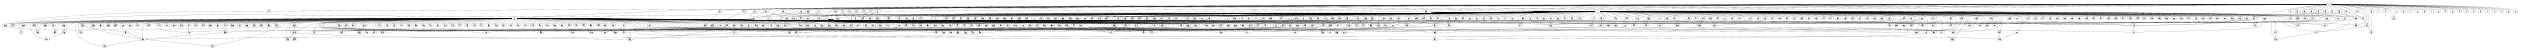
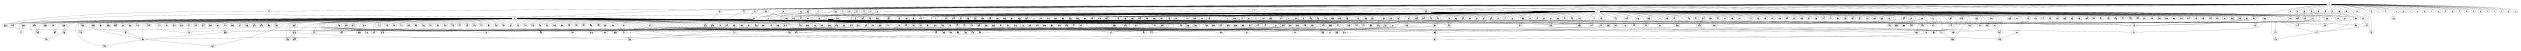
  graph {
    0
    1
    2
    3
    4
    5
    6
    7
    8
    9
    10
    11
    12
    13
    14
    15
    16
    17
    18
    19
    20
    21
    22
    23
    24
    25
    26
    27
    28
    29
    30
    31
    32
    33
    34
    35
    36
    37
    38
    39
    40
    41
    42
    43
    44
    45
    46
    47
    48
    49
    50
    51
    52
    53
    54
    55
    56
    57
    58
    59
    60
    61
    62
    63
    64
    65
    66
    67
    68
    69
    70
    71
    72
    73
    74
    75
    76
    77
    78
    79
    80
    81
    82
    83
    84
    85
    86
    87
    88
    89
    90
    91
    92
    93
    94
    95
    96
    97
    98
    99
    100
    101
    102
    103
    104
    105
    106
    107
    108
    109
    110
    111
    112
    113
    114
    115
    116
    117
    118
    119
    120
    121
    122
    123
    124
    125
    126
    127
    128
    129
    130
    131
    132
    133
    134
    135
    136
    137
    138
    139
    140
    141
    142
    143
    144
    145
    146
    147
    148
    149
    150
    151
    152
    153
    154
    155
    156
    157
    158
    159
    160
    161
    162
    163
    164
    165
    166
    167
    168
    169
    170
    171
    172
    173
    174
    175
    176
    177
    178
    179
    180
    181
    182
    183
    184
    185
    186
    187
    188
    189
    190
    191
    192
    193
    194
    195
    196
    197
    198
    199
    200
    201
    202
    203
    204
    205
    206
    207
    208
    209
    210
    211
    212
    213
    214
    215
    216
    217
    218
    219
    220
    221
    222
    223
    224
    225
    226
    227
    228
    229
    230
    231
    232
    233
    234
    235
    236
    237
    238
    239
    240
    241
    242
    243
    244
    245
    246
    247
    248
    249
    250
    251
    252
+   253
    254
    255
    256
    257
    258
    259
    260
    261
    262
    263
    264
    265
    266
    267
    268
    269
    270
    271
    272
    273
    274
    275
    276
    277
    278
    279
    280
    281
    282
    283
    284
    285
    286
    287
    288
    289
    290
    440
    335
    314
    291
    292
    293
    294
    295
    296
    297
    298
    299
    300
    301
    302
    303
    304
    305
    306
    307
    308
    309
    310
    311
    312
    313
    n318 [label=815]
    316
    317
    318
    319
    320
    321
    322
    323
    324
    325
    326
    327
    328
    329
    330
    331
    332
    333
    334
    n338 [label=936]
    337
    338
    339
    340
    341
    342
    343
    344
    345
    346
    347
    348
    349
    350
    351
    352
    353
    354
    355
    356
    357
    358
    359
    360
    361
    362
    363
    364
    365
    366
    367
    368
    369
    370
    371
    372
    373
    374
    375
    376
    377
    378
    379
    380
    381
    382
    383
    384
    385
    386
    387
    388
    389
    390
    391
    392
    393
    394
    395
    396
    397
    398
    399
    400
    401
    402
    403
    404
    405
    406
    407
    408
    409
    410
    411
    412
    413
    414
    415
    416
    417
    418
    419
    420
    421
    422
    423
    424
    425
    426
    427
    428
    429
    430
    431
    432
    433
    434
    435
    436
    437
    438
    439
    441
    442
    443
    444
    445
    446
    447
    448
    449
    450
    451
    452
    453
    454
    455
    456
    457
    458
    459
    460
    461
    462
    463
    464
    465
    466
    467
    468
    469
    470
    471
    472
    473
    474
    475
    476
    477
    478
    479
    480
    481
    482
    483
    484
    485
    486
    487
    488
    489
    490
    491
    492
    493
    494
    495
    496
    497
    498
    499
    0 -- 1
    0 -- 2
    0 -- 3
    0 -- 4
    0 -- 5
    0 -- 6
    0 -- 7
    0 -- 8
    0 -- 9
    0 -- 10
    0 -- 11
    0 -- 12
    0 -- 13
    0 -- 14
    0 -- 15
    0 -- 16
    0 -- 17
    0 -- 18
    0 -- 19
    0 -- 20
    0 -- 21
    0 -- 22
    0 -- 23
    0 -- 24
    0 -- 25
    0 -- 26
    0 -- 27
    0 -- 28
    0 -- 29
    0 -- 30
    0 -- 31
    0 -- 32
    0 -- 33
    0 -- 34
    0 -- 35
    0 -- 36
    0 -- 37
    0 -- 38
    0 -- 39
    0 -- 40
    0 -- 41
    0 -- 42
    0 -- 43
    0 -- 44
    0 -- 45
    0 -- 46
    0 -- 47
    0 -- 48
    0 -- 49
    0 -- 50
    0 -- 51
    0 -- 52
    0 -- 53
    0 -- 54
    0 -- 55
    0 -- 56
    0 -- 57
    0 -- 58
    1 -- 59
    1 -- 60
    1 -- 61
    1 -- 62
    1 -- 63
    1 -- 64
    1 -- 65
    1 -- 66
    1 -- 67
    1 -- 68
    1 -- 69
    1 -- 70
    1 -- 71
    1 -- 72
    1 -- 73
    1 -- 74
    1 -- 75
    1 -- 76
    1 -- 77
    1 -- 78
    1 -- 79
    1 -- 80
    1 -- 81
    1 -- 82
    1 -- 83
    1 -- 84
    1 -- 85
    1 -- 86
    1 -- 87
    1 -- 88
    1 -- 89
    1 -- 90
    1 -- 91
    1 -- 92
    1 -- 93
    1 -- 94
    1 -- 95
    1 -- 96
    1 -- 97
    1 -- 98
    1 -- 99
    1 -- 100
    1 -- 101
    1 -- 102
    1 -- 103
    1 -- 104
    1 -- 105
    1 -- 106
    1 -- 107
    1 -- 108
    1 -- 109
    1 -- 110
    1 -- 111
    1 -- 112
    1 -- 113
    1 -- 114
    1 -- 115
    1 -- 116
    1 -- 117
    1 -- 118
    1 -- 119
    1 -- 120
    1 -- 121
    1 -- 122
    1 -- 123
    1 -- 124
    1 -- 125
    1 -- 126
    1 -- 127
    1 -- 128
    1 -- 129
    1 -- 130
    1 -- 131
    1 -- 132
    1 -- 133
    1 -- 134
    1 -- 135
    1 -- 136
    1 -- 137
    1 -- 138
    1 -- 139
    1 -- 140
    1 -- 141
    1 -- 142
    1 -- 143
    1 -- 144
    1 -- 145
    1 -- 146
    1 -- 147
    1 -- 148
    1 -- 149
    1 -- 150
    1 -- 151
    1 -- 152
    1 -- 153
    1 -- 154
    1 -- 155
    1 -- 156
    1 -- 157
    1 -- 158
    1 -- 159
    1 -- 160
    1 -- 161
    1 -- 162
    1 -- 163
    1 -- 164
    1 -- 165
    1 -- 166
    1 -- 167
    1 -- 168
    1 -- 169
    1 -- 170
    1 -- 171
    1 -- 172
    1 -- 173
    1 -- 174
    1 -- 175
    1 -- 176
    1 -- 177
    1 -- 178
    1 -- 179
    1 -- 180
    1 -- 181
    1 -- 182
    1 -- 183
    1 -- 184
    1 -- 185
    1 -- 186
    1 -- 187
    1 -- 188
    1 -- 189
    1 -- 190
    1 -- 191
    1 -- 192
    1 -- 193
    1 -- 194
    1 -- 195
    1 -- 196
    1 -- 197
    1 -- 198
    1 -- 199
    1 -- 200
    1 -- 201
    1 -- 202
    1 -- 203
    1 -- 204
    1 -- 205
    1 -- 206
    1 -- 207
    1 -- 208
    1 -- 209
    1 -- 210
    1 -- 211
    1 -- 212
    1 -- 213
    1 -- 214
    1 -- 215
    1 -- 216
    1 -- 217
    1 -- 218
    1 -- 219
    1 -- 220
    1 -- 221
    1 -- 222
    1 -- 223
    1 -- 224
    1 -- 225
    1 -- 226
    1 -- 227
    1 -- 228
    1 -- 229
    1 -- 230
    1 -- 231
    1 -- 232
    1 -- 233
    1 -- 234
    1 -- 235
    1 -- 236
    1 -- 237
    1 -- 238
    1 -- 239
    1 -- 240
    1 -- 241
    1 -- 242
    1 -- 243
    1 -- 244
    1 -- 245
    1 -- 246
    1 -- 247
    1 -- 248
    1 -- 249
    1 -- 250
    1 -- 251
    1 -- 252
+   1 -- 253
    1 -- 254
    1 -- 255
    1 -- 256
    1 -- 257
    1 -- 258
    1 -- 259
    1 -- 260
    1 -- 261
    1 -- 262
    1 -- 263
    1 -- 264
    1 -- 265
    1 -- 266
    1 -- 267
    1 -- 268
    1 -- 269
    1 -- 270
    1 -- 271
    1 -- 272
    1 -- 273
    1 -- 274
    1 -- 275
    1 -- 276
    1 -- 277
    1 -- 278
    1 -- 279
    1 -- 280
    1 -- 281
    1 -- 282
    1 -- 283
    1 -- 284
    1 -- 285
    1 -- 286
    1 -- 287
    1 -- 288
    1 -- 289
    1 -- 290
    1 -- 440
    1 -- 335
    1 -- 314
    2 -- 314
    2 -- 291
    2 -- 292
    2 -- 293
    2 -- 294
    2 -- 295
    2 -- 296
    2 -- 297
    2 -- 298
    2 -- 299
    2 -- 300
    2 -- 301
    2 -- 302
    2 -- 303
    2 -- 304
    2 -- 305
    2 -- 306
    2 -- 307
    2 -- 308
    2 -- 309
    2 -- 310
    2 -- 311
    2 -- 312
    2 -- 313
    2 -- n318
    2 -- 316
    2 -- 317
    2 -- 318
    2 -- 319
    2 -- 320
    2 -- 321
    2 -- 322
    2 -- 323
    2 -- 324
    2 -- 325
    2 -- 326
    2 -- 327
    2 -- 328
    2 -- 329
    2 -- 330
    2 -- 331
    2 -- 332
    2 -- 333
    3 -- 440
    3 -- 334
    3 -- n338
    3 -- 337
    3 -- 338
    3 -- 339
    3 -- 340
    3 -- 341
    3 -- 342
    3 -- 343
    3 -- 344
    3 -- 345
    3 -- 346
    3 -- 347
    3 -- 348
    3 -- 349
    3 -- 350
    3 -- 351
    3 -- 352
    3 -- 353
    3 -- 354
    3 -- 355
    3 -- 356
    3 -- 357
    3 -- 358
    3 -- 359
    3 -- 360
    3 -- 361
    3 -- 362
    3 -- 363
    3 -- 364
    3 -- 365
    3 -- 366
    3 -- 367
    3 -- 368
    3 -- 369
    3 -- 370
    3 -- 371
    3 -- 372
    3 -- 373
    3 -- 374
    3 -- 375
    3 -- 376
    3 -- 377
    3 -- 378
    3 -- 379
    3 -- 380
    3 -- 381
    3 -- 382
    3 -- 383
    3 -- 384
    3 -- 385
    3 -- 386
    3 -- 387
    3 -- 388
    3 -- 389
    3 -- 390
    3 -- 391
    3 -- 392
    3 -- 393
    3 -- 394
    3 -- 395
    3 -- 396
    3 -- 397
    3 -- 398
    3 -- 399
    3 -- 400
    3 -- 401
    3 -- 402
    3 -- 403
    3 -- 404
    3 -- 405
    3 -- 406
    3 -- 407
    3 -- 408
    3 -- 409
    3 -- 410
    3 -- 411
    3 -- 412
    3 -- 413
    3 -- 414
    3 -- 415
    3 -- 416
    3 -- 417
    3 -- 418
    3 -- 419
    3 -- 420
    3 -- 421
    3 -- 422
    3 -- 423
    3 -- 424
    3 -- 425
    3 -- 426
    3 -- 427
    3 -- 428
    3 -- 429
    3 -- 430
    3 -- 431
    3 -- 432
    3 -- 433
    3 -- 434
    3 -- 435
    3 -- 436
    3 -- 437
    3 -- 438
    3 -- 439
    3 -- 441
    3 -- 442
    3 -- 443
    3 -- 444
    3 -- 445
    3 -- 446
    3 -- 447
    3 -- 448
    3 -- 449
    3 -- 450
    3 -- 451
    3 -- 452
    3 -- 453
    3 -- 454
    3 -- 455
    3 -- 456
    3 -- 457
    3 -- 458
    3 -- 459
    3 -- 460
    3 -- 461
    3 -- 462
    3 -- 463
    3 -- 464
    3 -- 465
    3 -- 466
    3 -- 467
    3 -- 468
    3 -- 469
    3 -- 470
    3 -- 471
    3 -- 472
    3 -- 473
    3 -- 474
    3 -- 475
    3 -- 476
    3 -- 477
    3 -- 478
    3 -- 479
    3 -- 480
    3 -- 481
    3 -- 482
    3 -- 483
    3 -- 484
    3 -- 485
    3 -- 486
    3 -- 487
    3 -- 488
    3 -- 489
    3 -- 490
    3 -- 491
    3 -- 492
    3 -- 493
    3 -- 494
    3 -- 495
    3 -- 496
    3 -- 497
    3 -- 498
    3 -- 499
    4 -- 244
    6 -- 167
    6 -- 169
    8 -- 231
    8 -- 323
    8 -- 386
    8 -- 442
    10 -- 36
    11 -- 121
    11 -- 493
    12 -- 428
    15 -- 100
    16 -- 94
    16 -- 379
    17 -- 450
    19 -- 479
    20 -- 22
    20 -- 130
    21 -- 65
    21 -- 333
    22 -- 34
    25 -- 124
    25 -- 354
    25 -- 439
    27 -- 312
    28 -- 211
    28 -- 220
    30 -- 397
    31 -- 65
    31 -- 351
    32 -- 63
    32 -- 138
    32 -- 429
    34 -- 45
    34 -- 114
    35 -- 120
    35 -- 306
    37 -- 130
    38 -- 130
    41 -- 291
    43 -- 67
    44 -- 356
    48 -- 66
    48 -- 110
    48 -- 114
    49 -- 398
    51 -- 343
    54 -- 216
    54 -- 274
    55 -- 72
    56 -- 156
    56 -- 465
    57 -- 108
    57 -- 289
    62 -- 395
    63 -- 340
    65 -- 149
    67 -- 80
    68 -- 217
    68 -- 268
    68 -- 282
    68 -- 332
    71 -- 302
+   72 -- 253
    73 -- 217
    75 -- 363
    77 -- 104
    81 -- 462
    83 -- 471
    84 -- 125
    85 -- n318
    86 -- 393
    89 -- 179
    90 -- 108
    90 -- 461
    92 -- 455
    94 -- 223
    94 -- 374
    95 -- 367
    98 -- 180
    102 -- 303
    102 -- 325
    102 -- 349
    103 -- n318
    105 -- 270
    109 -- 176
    110 -- 119
    110 -- 386
    111 -- 246
    111 -- 468
    112 -- 339
    113 -- 434
    114 -- 148
    115 -- 292
    115 -- 401
    116 -- 279
    118 -- 308
    118 -- 310
    118 -- 327
    120 -- n338
    122 -- 365
    125 -- 177
    125 -- 407
    130 -- 179
    130 -- 428
    132 -- 432
    135 -- 140
    137 -- 293
    137 -- 441
    139 -- 145
    139 -- 261
    139 -- 332
    141 -- 148
    142 -- 477
    143 -- 410
    146 -- 393
    149 -- 291
    151 -- 305
    151 -- 353
    153 -- 277
    153 -- 354
    155 -- 355
    156 -- 397
    158 -- 348
    158 -- 419
    159 -- 274
    160 -- 274
    160 -- 324
    166 -- 421
    167 -- 231
    167 -- 387
    168 -- 418
    171 -- 287
    177 -- 252
+   178 -- 253
    178 -- 354
    181 -- 448
    184 -- 498
    187 -- 332
    188 -- 362
    196 -- 309
    197 -- 236
    198 -- 309
    200 -- 207
    200 -- 284
    203 -- 297
    204 -- 243
    207 -- 224
    209 -- 211
    209 -- 225
    210 -- 497
    212 -- 403
    216 -- 242
    216 -- 378
    216 -- 482
    222 -- 244
    222 -- n318
    222 -- 368
    222 -- 389
    222 -- 394
    224 -- 403
    225 -- 298
    226 -- 287
    228 -- 366
    229 -- 422
    230 -- 232
    230 -- 433
    231 -- 282
    231 -- 376
    232 -- 237
    232 -- 305
    233 -- 324
    234 -- 369
    235 -- 413
    239 -- 268
    239 -- 367
    241 -- 329
    241 -- 462
    244 -- 301
    245 -- 432
    247 -- 349
    248 -- 442
    250 -- 267
    251 -- 441
    255 -- 304
    261 -- 480
    262 -- 420
    266 -- 438
    270 -- 310
    273 -- 437
    274 -- 480
    275 -- 449
    278 -- 378
    281 -- 461
    335 -- 460
    295 -- 324
    296 -- 345
    297 -- 320
    297 -- 353
    297 -- 435
    297 -- 455
    298 -- 460
    305 -- 434
    309 -- 321
    309 -- 397
    309 -- 406
    311 -- 400
    312 -- 459
    313 -- 346
    n318 -- 421
    316 -- 489
    319 -- 495
    326 -- 476
    329 -- 363
    331 -- 465
    334 -- 375
    338 -- 486
    340 -- 424
    342 -- 363
    349 -- 479
    351 -- 477
    355 -- 455
    356 -- 389
    364 -- 397
    367 -- 463
    370 -- 385
    375 -- 399
    375 -- 453
    375 -- 456
    377 -- 471
    379 -- 453
    382 -- 474
    390 -- 485
    395 -- 498
    402 -- 469
    404 -- 413
    419 -- 432
    436 -- 480
    450 -- 498
    454 -- 460
    458 -- 460
    458 -- 473
    460 -- 484
    460 -- 492
    461 -- 466
    468 -- 489
    470 -- 335
    486 -- 487
  }
